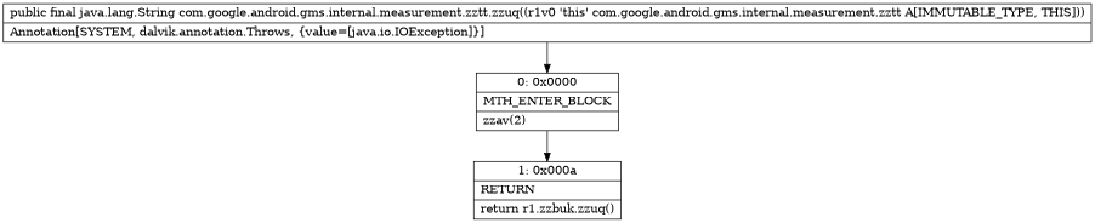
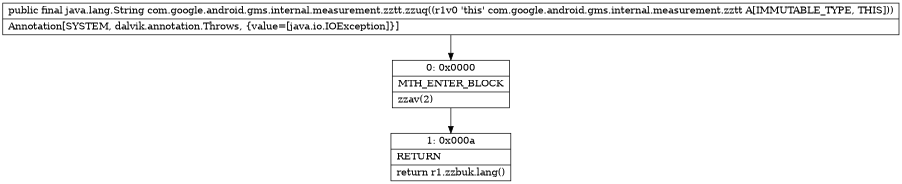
  digraph {
    node [shape=record]
    n1 [label="{0\:\ 0x0000|MTH_ENTER_BLOCK\l|zzav(2)\l}"]
-   n2 [label="{1\:\ 0x000a|RETURN\l|return r1.zzbuk.zzuq()\l}"]
+   n2 [label="{1\:\ 0x000a|RETURN\l|return r1.zzbuk.lang()\l}"]
    n3 [label="{public final java.lang.String com.google.android.gms.internal.measurement.zztt.zzuq((r1v0 'this' com.google.android.gms.internal.measurement.zztt A[IMMUTABLE_TYPE, THIS]))  | Annotation[SYSTEM, dalvik.annotation.Throws, \{value=[java.io.IOException]\}]\l}"]
    n1 -> n2
    n3 -> n1
  }
